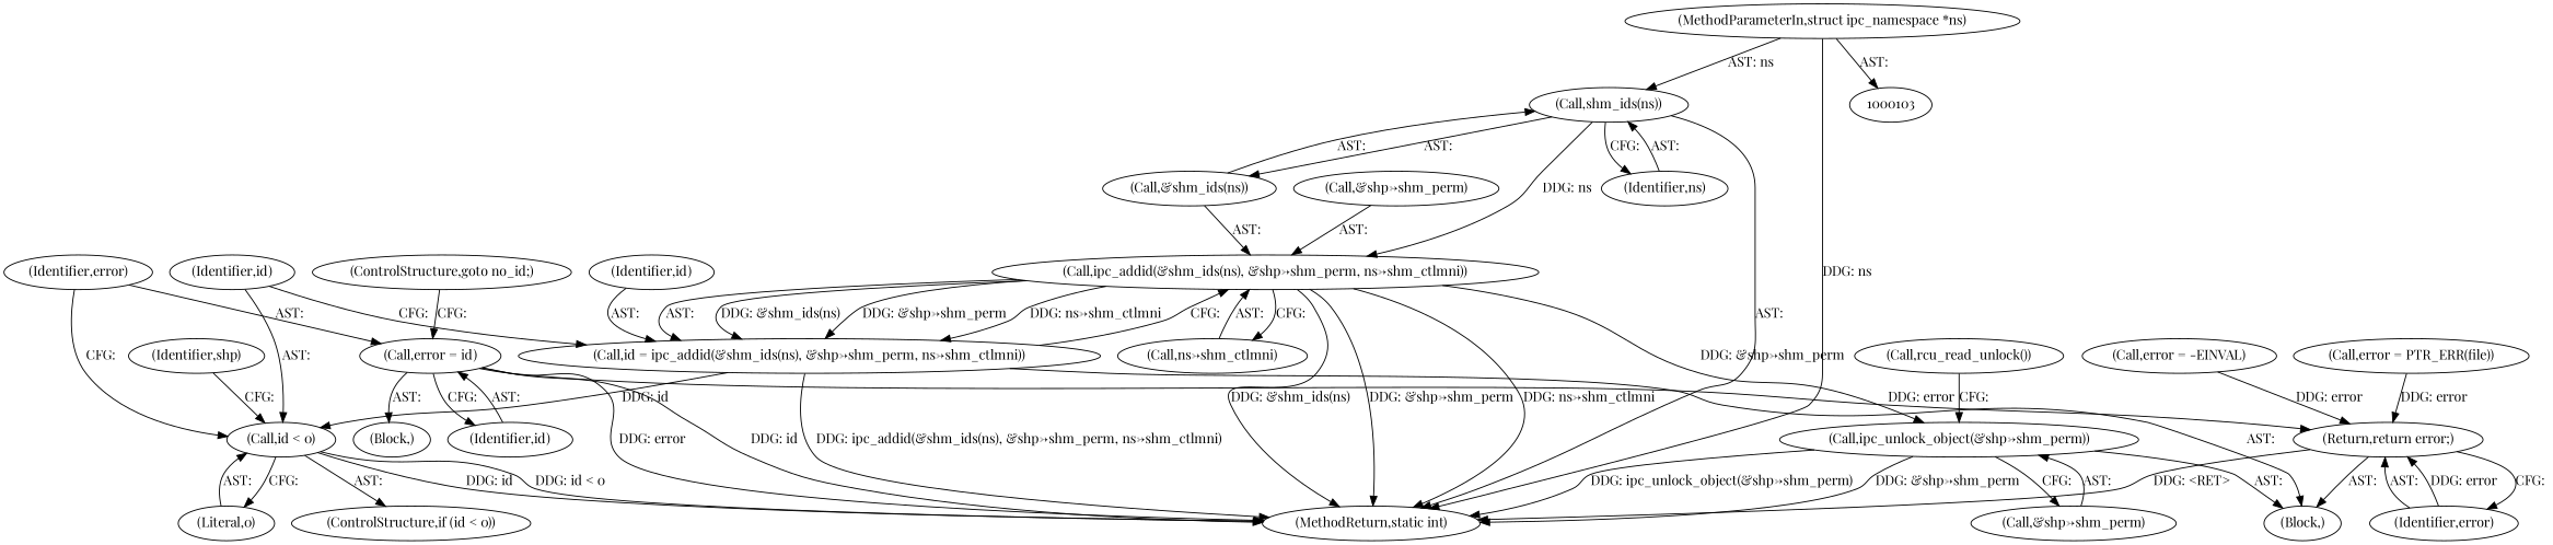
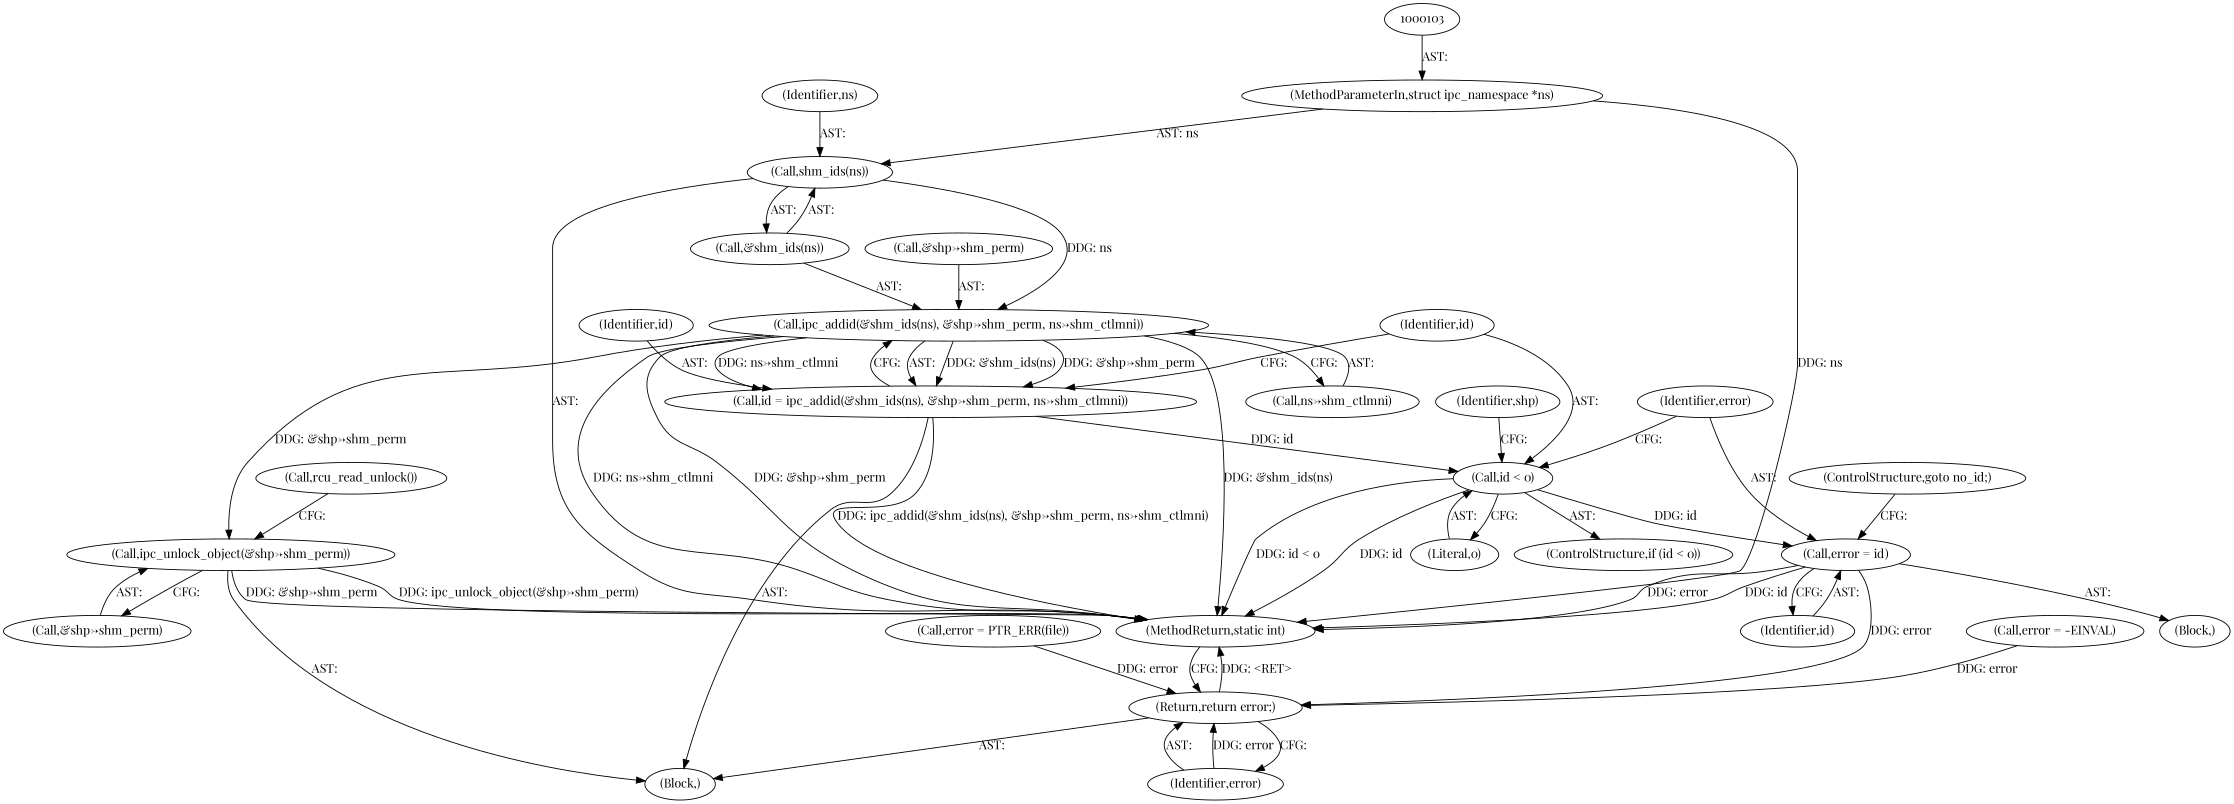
  digraph {
    fontname="Playfair Display"
    node [fontname="Playfair Display"]
    edge [fontname="Playfair Display"]
    n1 [label="(Call,ipc_addid(&shm_ids(ns), &shp->shm_perm, ns->shm_ctlmni))"]
    n2 [label="(Call,id = ipc_addid(&shm_ids(ns), &shp->shm_perm, ns->shm_ctlmni))"]
    n3 [label="(Call,ipc_unlock_object(&shp->shm_perm))"]
    n4 [label="(Call,ns->shm_ctlmni)"]
    n5 [label="(MethodReturn,static int)"]
    n6 [label="(Call,id < 0)"]
    n7 [label="(Block,)"]
    n8 [label="(Call,&shp->shm_perm)"]
    n9 [label="(Return,return error;)"]
    n10 [label="(Call,shm_ids(ns))"]
    n11 [label="(Identifier,ns)"]
    n12 [label="(Call,&shm_ids(ns))"]
    n13 [label="(MethodParameterIn,struct ipc_namespace *ns)"]
    1000103
    n15 [label="(Call,error = id)"]
    n16 [label="(ControlStructure,if (id < 0))"]
    n17 [label="(Literal,0)"]
    n18 [label="(Block,)"]
    n19 [label="(Identifier,id)"]
    n20 [label="(Identifier,error)"]
    n21 [label="(Call,&shp->shm_perm)"]
    n22 [label="(Call,error = -EINVAL)"]
    n23 [label="(Identifier,shp)"]
    n24 [label="(Call,rcu_read_unlock())"]
    n25 [label="(Identifier,id)"]
    n26 [label="(Identifier,id)"]
    n27 [label="(Call,error = PTR_ERR(file))"]
    n28 [label="(ControlStructure,goto no_id;)"]
    n29 [label="(Identifier,error)"]
    n1 -> n2 [label="AST: "]
    n1 -> n2 [label="DDG: &shm_ids(ns)"]
    n1 -> n2 [label="DDG: &shp->shm_perm"]
    n1 -> n2 [label="DDG: ns->shm_ctlmni"]
    n1 -> n3 [label="DDG: &shp->shm_perm"]
    n1 -> n4 [label="CFG: "]
    n1 -> n5 [label="DDG: &shm_ids(ns)"]
    n1 -> n5 [label="DDG: &shp->shm_perm"]
    n1 -> n5 [label="DDG: ns->shm_ctlmni"]
    n2 -> n1 [label="CFG: "]
    n2 -> n5 [label="DDG: ipc_addid(&shm_ids(ns), &shp->shm_perm, ns->shm_ctlmni)"]
    n2 -> n6 [label="DDG: id"]
    n2 -> n7 [label="AST: "]
    n3 -> n5 [label="DDG: &shp->shm_perm"]
    n3 -> n5 [label="DDG: ipc_unlock_object(&shp->shm_perm)"]
    n3 -> n7 [label="AST: "]
    n3 -> n8 [label="CFG: "]
    n4 -> n1 [label="AST: "]
+   n5 -> n9 [label="CFG: "]
    n6 -> n5 [label="DDG: id"]
    n6 -> n5 [label="DDG: id < 0"]
+   n6 -> n15 [label="DDG: id"]
    n6 -> n16 [label="AST: "]
    n6 -> n17 [label="CFG: "]
    n8 -> n3 [label="AST: "]
    n9 -> n5 [label="DDG: <RET>"]
    n9 -> n7 [label="AST: "]
    n9 -> n20 [label="CFG: "]
    n10 -> n1 [label="DDG: ns"]
    n10 -> n5 [label="AST: "]
-   n10 -> n11 [label="CFG: "]
    n10 -> n12 [label="AST: "]
    n11 -> n10 [label="AST: "]
    n12 -> n1 [label="AST: "]
    n12 -> n10 [label="AST: "]
    n13 -> n5 [label="DDG: ns"]
    n13 -> n10 [label="AST: ns"]
-   n13 -> 1000103 [label="AST: "]
+   1000103 -> n13 [label="AST: "]
    n15 -> n5 [label="DDG: id"]
    n15 -> n5 [label="DDG: error"]
    n15 -> n9 [label="DDG: error"]
    n15 -> n18 [label="AST: "]
    n15 -> n19 [label="CFG: "]
    n17 -> n6 [label="AST: "]
    n19 -> n15 [label="AST: "]
    n20 -> n9 [label="AST: "]
    n20 -> n9 [label="DDG: error"]
    n21 -> n1 [label="AST: "]
    n22 -> n9 [label="DDG: error"]
    n23 -> n6 [label="CFG: "]
    n24 -> n3 [label="CFG: "]
    n25 -> n2 [label="CFG: "]
    n25 -> n6 [label="AST: "]
    n26 -> n2 [label="AST: "]
    n27 -> n9 [label="DDG: error"]
    n28 -> n15 [label="CFG: "]
    n29 -> n6 [label="CFG: "]
    n29 -> n15 [label="AST: "]
  }
